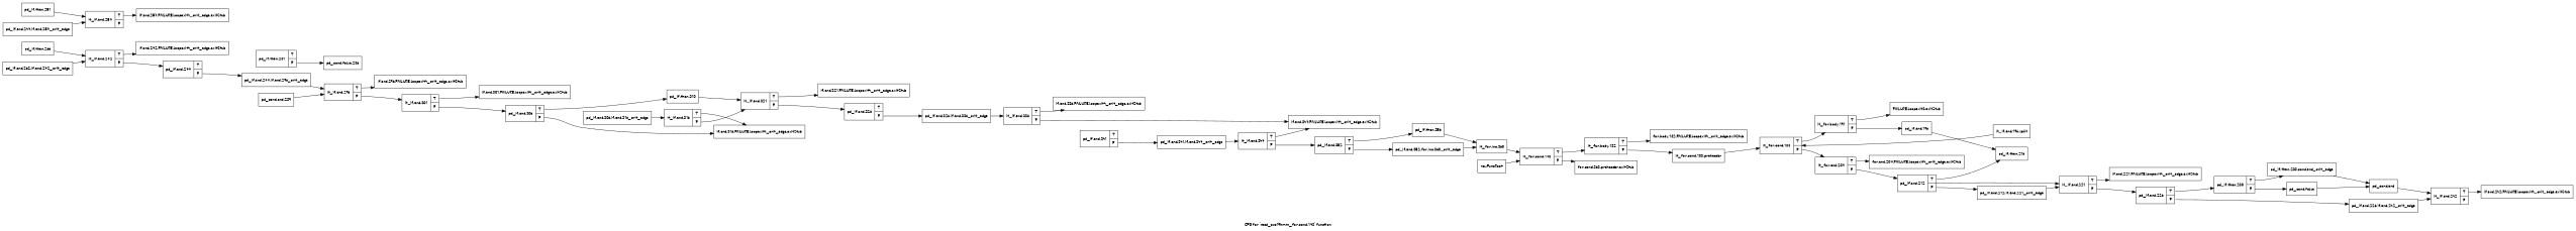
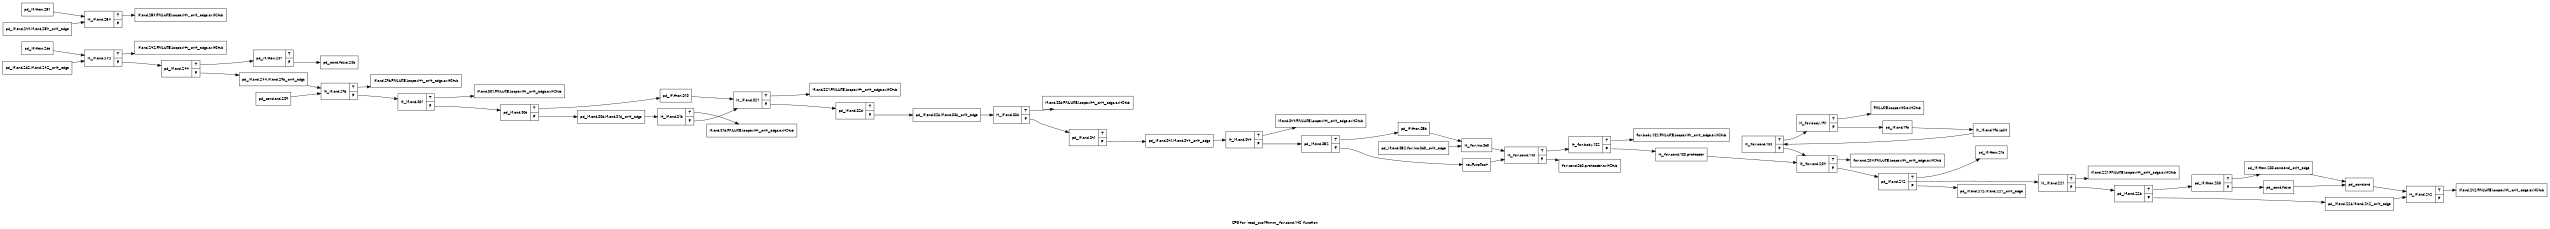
  digraph {
    fontname="Patrick Hand"
    label="CFG for 'read_asc19hmm_for.cond.178' function"
    rankdir=LR
    node [fontname="Patrick Hand" shape=record]
    edge [fontname="Patrick Hand"]
    n1 [label="{newFuncRoot}"]
    n2 [label="{it_for.cond.178|{<s0>T|<s1>F}}"]
    n3 [label="{for.cond.363.preheader.exitStub}"]
    n4 [label="{it_for.body.182|{<s0>T|<s1>F}}"]
    n5 [label="{for.body.182.FAILURE.loopexit4_crit_edge.exitStub}"]
    n6 [label="{it_for.cond.188.preheader}"]
    n7 [label="{for.end.207.FAILURE.loopexit4_crit_edge.exitStub}"]
    n8 [label="{if.end.221.FAILURE.loopexit4_crit_edge.exitStub}"]
    n9 [label="{if.end.242.FAILURE.loopexit4_crit_edge.exitStub}"]
    n10 [label="{if.end.257.FAILURE.loopexit4_crit_edge.exitStub}"]
    n11 [label="{if.end.272.FAILURE.loopexit4_crit_edge.exitStub}"]
    n12 [label="{if.end.296.FAILURE.loopexit4_crit_edge.exitStub}"]
    n13 [label="{if.end.301.FAILURE.loopexit4_crit_edge.exitStub}"]
    n14 [label="{if.end.316.FAILURE.loopexit4_crit_edge.exitStub}"]
    n15 [label="{if.end.321.FAILURE.loopexit4_crit_edge.exitStub}"]
    n16 [label="{if.end.336.FAILURE.loopexit4_crit_edge.exitStub}"]
    n17 [label="{if.end.347.FAILURE.loopexit4_crit_edge.exitStub}"]
    n18 [label="{FAILURE.loopexit3.exitStub}"]
    n19 [label="{it_for.cond.188|{<s0>T|<s1>F}}"]
    n20 [label="{it_for.body.191|{<s0>T|<s1>F}}"]
    n21 [label="{it_for.end.207|{<s0>T|<s1>F}}"]
    n22 [label="{pd_if.end.196}"]
    n23 [label="{pd_if.end.212|{<s0>T|<s1>F}}"]
    n24 [label="{it_if.end.196.split}"]
    n25 [label="{pd_if.then.216}"]
    n26 [label="{pd_if.end.212.if.end.221_crit_edge}"]
    n27 [label="{it_if.end.221|{<s0>T|<s1>F}}"]
    n28 [label="{pd_if.end.226|{<s0>T|<s1>F}}"]
    n29 [label="{pd_if.then.230|{<s0>T|<s1>F}}"]
    n30 [label="{pd_if.end.226.if.end.242_crit_edge}"]
    n31 [label="{pd_if.then.230.cond.end_crit_edge}"]
    n32 [label="{pd_cond.false}"]
    n33 [label="{it_if.end.242|{<s0>T|<s1>F}}"]
    n34 [label="{pd_cond.end}"]
    n35 [label="{pd_if.then.251}"]
    n36 [label="{it_if.end.257|{<s0>T|<s1>F}}"]
    n37 [label="{pd_if.end.247.if.end.257_crit_edge}"]
    n38 [label="{pd_if.then.266}"]
    n39 [label="{it_if.end.272|{<s0>T|<s1>F}}"]
    n40 [label="{pd_if.end.262.if.end.272_crit_edge}"]
    n41 [label="{pd_if.end.277|{<s0>T|<s1>F}}"]
    n42 [label="{pd_if.then.281|{<s0>T|<s1>F}}"]
    n43 [label="{pd_if.end.277.if.end.296_crit_edge}"]
    n44 [label="{pd_cond.false.286}"]
    n45 [label="{it_if.end.296|{<s0>T|<s1>F}}"]
    n46 [label="{it_if.end.301|{<s0>T|<s1>F}}"]
    n47 [label="{pd_if.end.306|{<s0>T|<s1>F}}"]
    n48 [label="{pd_cond.end.289}"]
    n49 [label="{pd_if.then.310}"]
    n50 [label="{pd_if.end.306.if.end.316_crit_edge}"]
    n51 [label="{it_if.end.321|{<s0>T|<s1>F}}"]
    n52 [label="{it_if.end.316|{<s0>T|<s1>F}}"]
    n53 [label="{pd_if.end.326|{<s0>T|<s1>F}}"]
    n54 [label="{pd_if.end.326.if.end.336_crit_edge}"]
    n55 [label="{it_if.end.336|{<s0>T|<s1>F}}"]
    n56 [label="{pd_if.end.341|{<s0>T|<s1>F}}"]
    n57 [label="{pd_if.end.341.if.end.347_crit_edge}"]
    n58 [label="{it_if.end.347|{<s0>T|<s1>F}}"]
    n59 [label="{pd_if.end.352|{<s0>T|<s1>F}}"]
    n60 [label="{pd_if.then.356}"]
    n61 [label="{pd_if.end.352.for.inc.360_crit_edge}"]
    n62 [label="{it_for.inc.360}"]
    n1 -> n2
    n2 -> n3 [tailport=s1]
    n2 -> n4 [tailport=s0]
    n4 -> n5 [tailport=s0]
    n4 -> n6 [tailport=s1]
-   n6 -> n19
+   n6 -> n21
    n19 -> n20 [tailport=s0]
    n19 -> n21 [tailport=s1]
    n20 -> n18 [tailport=s0]
    n20 -> n22 [tailport=s1]
    n21 -> n7 [tailport=s0]
    n21 -> n23 [tailport=s1]
-   n22 -> n25
+   n22 -> n24
    n23 -> n25 [tailport=s0]
    n23 -> n26 [tailport=s1]
    n23 -> n27
    n24 -> n19
-   n26 -> n27
    n27 -> n8 [tailport=s0]
    n27 -> n28 [tailport=s1]
    n28 -> n29 [tailport=s0]
    n28 -> n30 [tailport=s1]
    n29 -> n31 [tailport=s0]
    n29 -> n32 [tailport=s1]
    n30 -> n33
    n31 -> n34
    n32 -> n34
    n33 -> n9 [tailport=s0]
    n34 -> n33
    n35 -> n36
    n36 -> n10 [tailport=s0]
    n37 -> n36
    n38 -> n39
    n39 -> n11 [tailport=s0]
    n39 -> n41 [tailport=s1]
    n40 -> n39
+   n41 -> n42 [tailport=s0]
    n41 -> n43 [tailport=s1]
    n42 -> n44 [tailport=s1]
    n43 -> n45
    n45 -> n12 [tailport=s0]
    n45 -> n46 [tailport=s1]
    n46 -> n13 [tailport=s0]
    n46 -> n47 [tailport=s1]
    n47 -> n49 [tailport=s0]
-   n47 -> n14 [tailport=s1]
+   n47 -> n50 [tailport=s1]
    n48 -> n45
    n49 -> n51
    n50 -> n52
    n51 -> n15 [tailport=s0]
    n51 -> n53 [tailport=s1]
    n52 -> n14 [tailport=s0]
    n52 -> n51 [tailport=s1]
    n53 -> n54 [tailport=s1]
    n54 -> n55
    n55 -> n16 [tailport=s0]
-   n55 -> n17 [tailport=s1]
+   n55 -> n56 [tailport=s1]
    n56 -> n57 [tailport=s1]
    n57 -> n58
    n58 -> n17 [tailport=s0]
    n58 -> n59 [tailport=s1]
    n59 -> n60 [tailport=s0]
-   n59 -> n61 [tailport=s1]
+   n59 -> n1 [tailport=s1]
    n60 -> n62
    n61 -> n62
    n62 -> n2
  }
